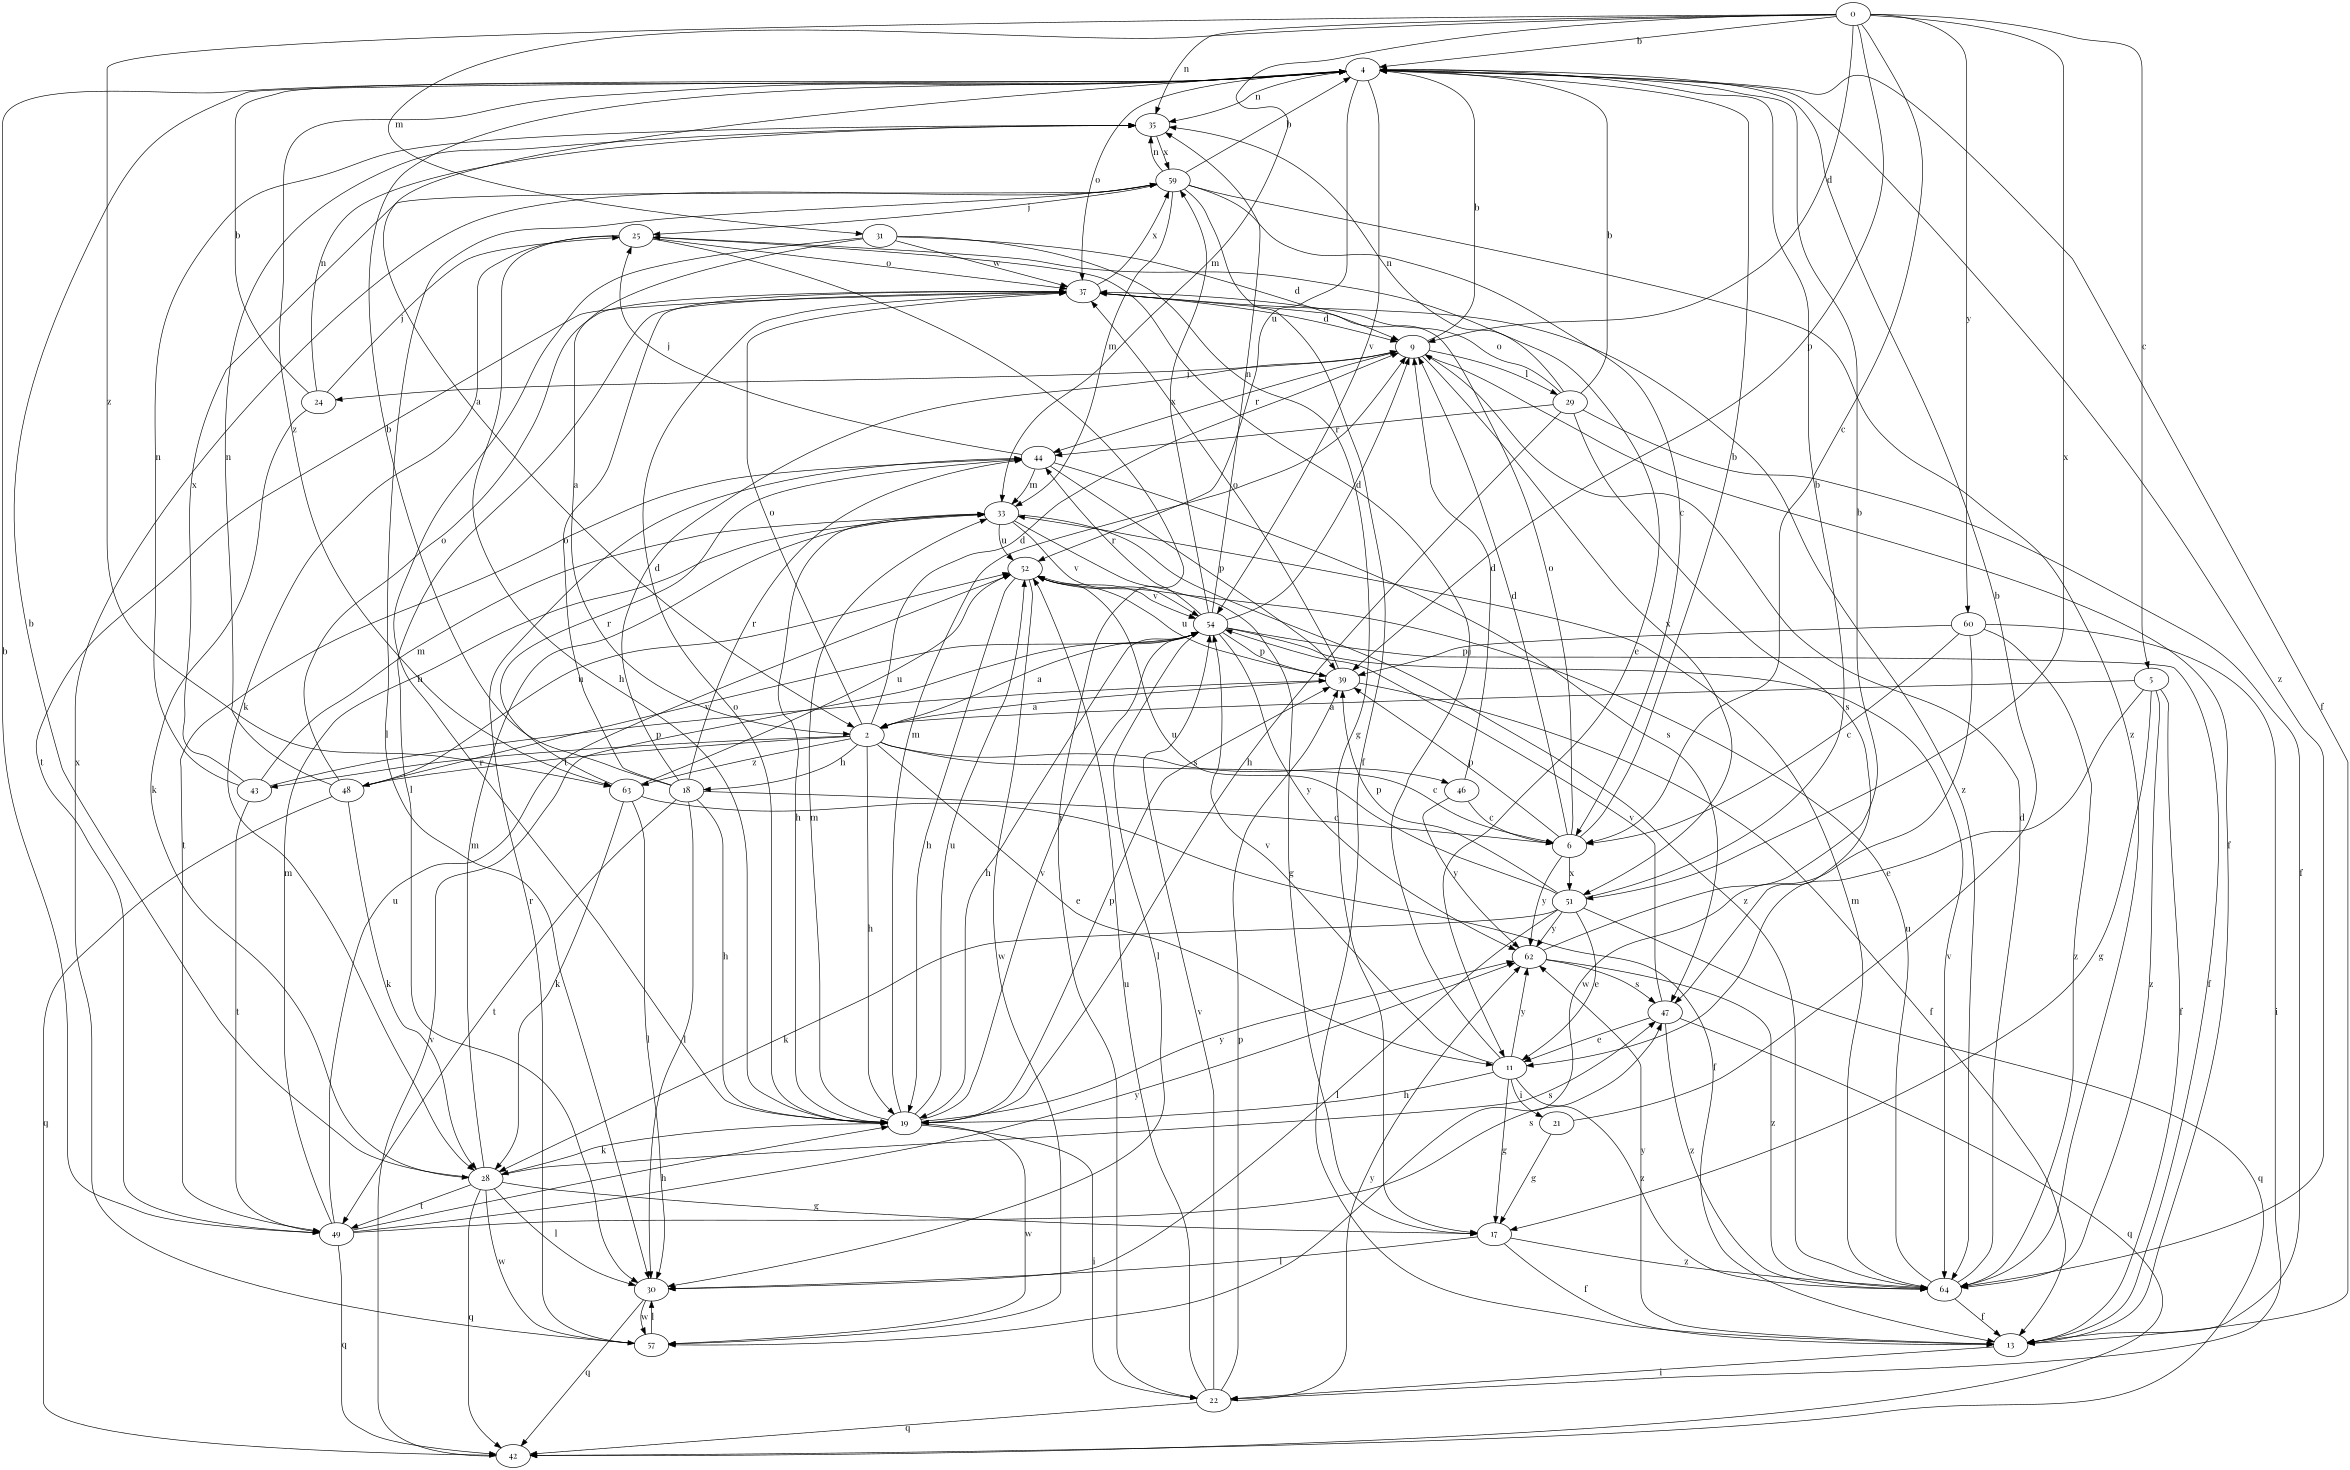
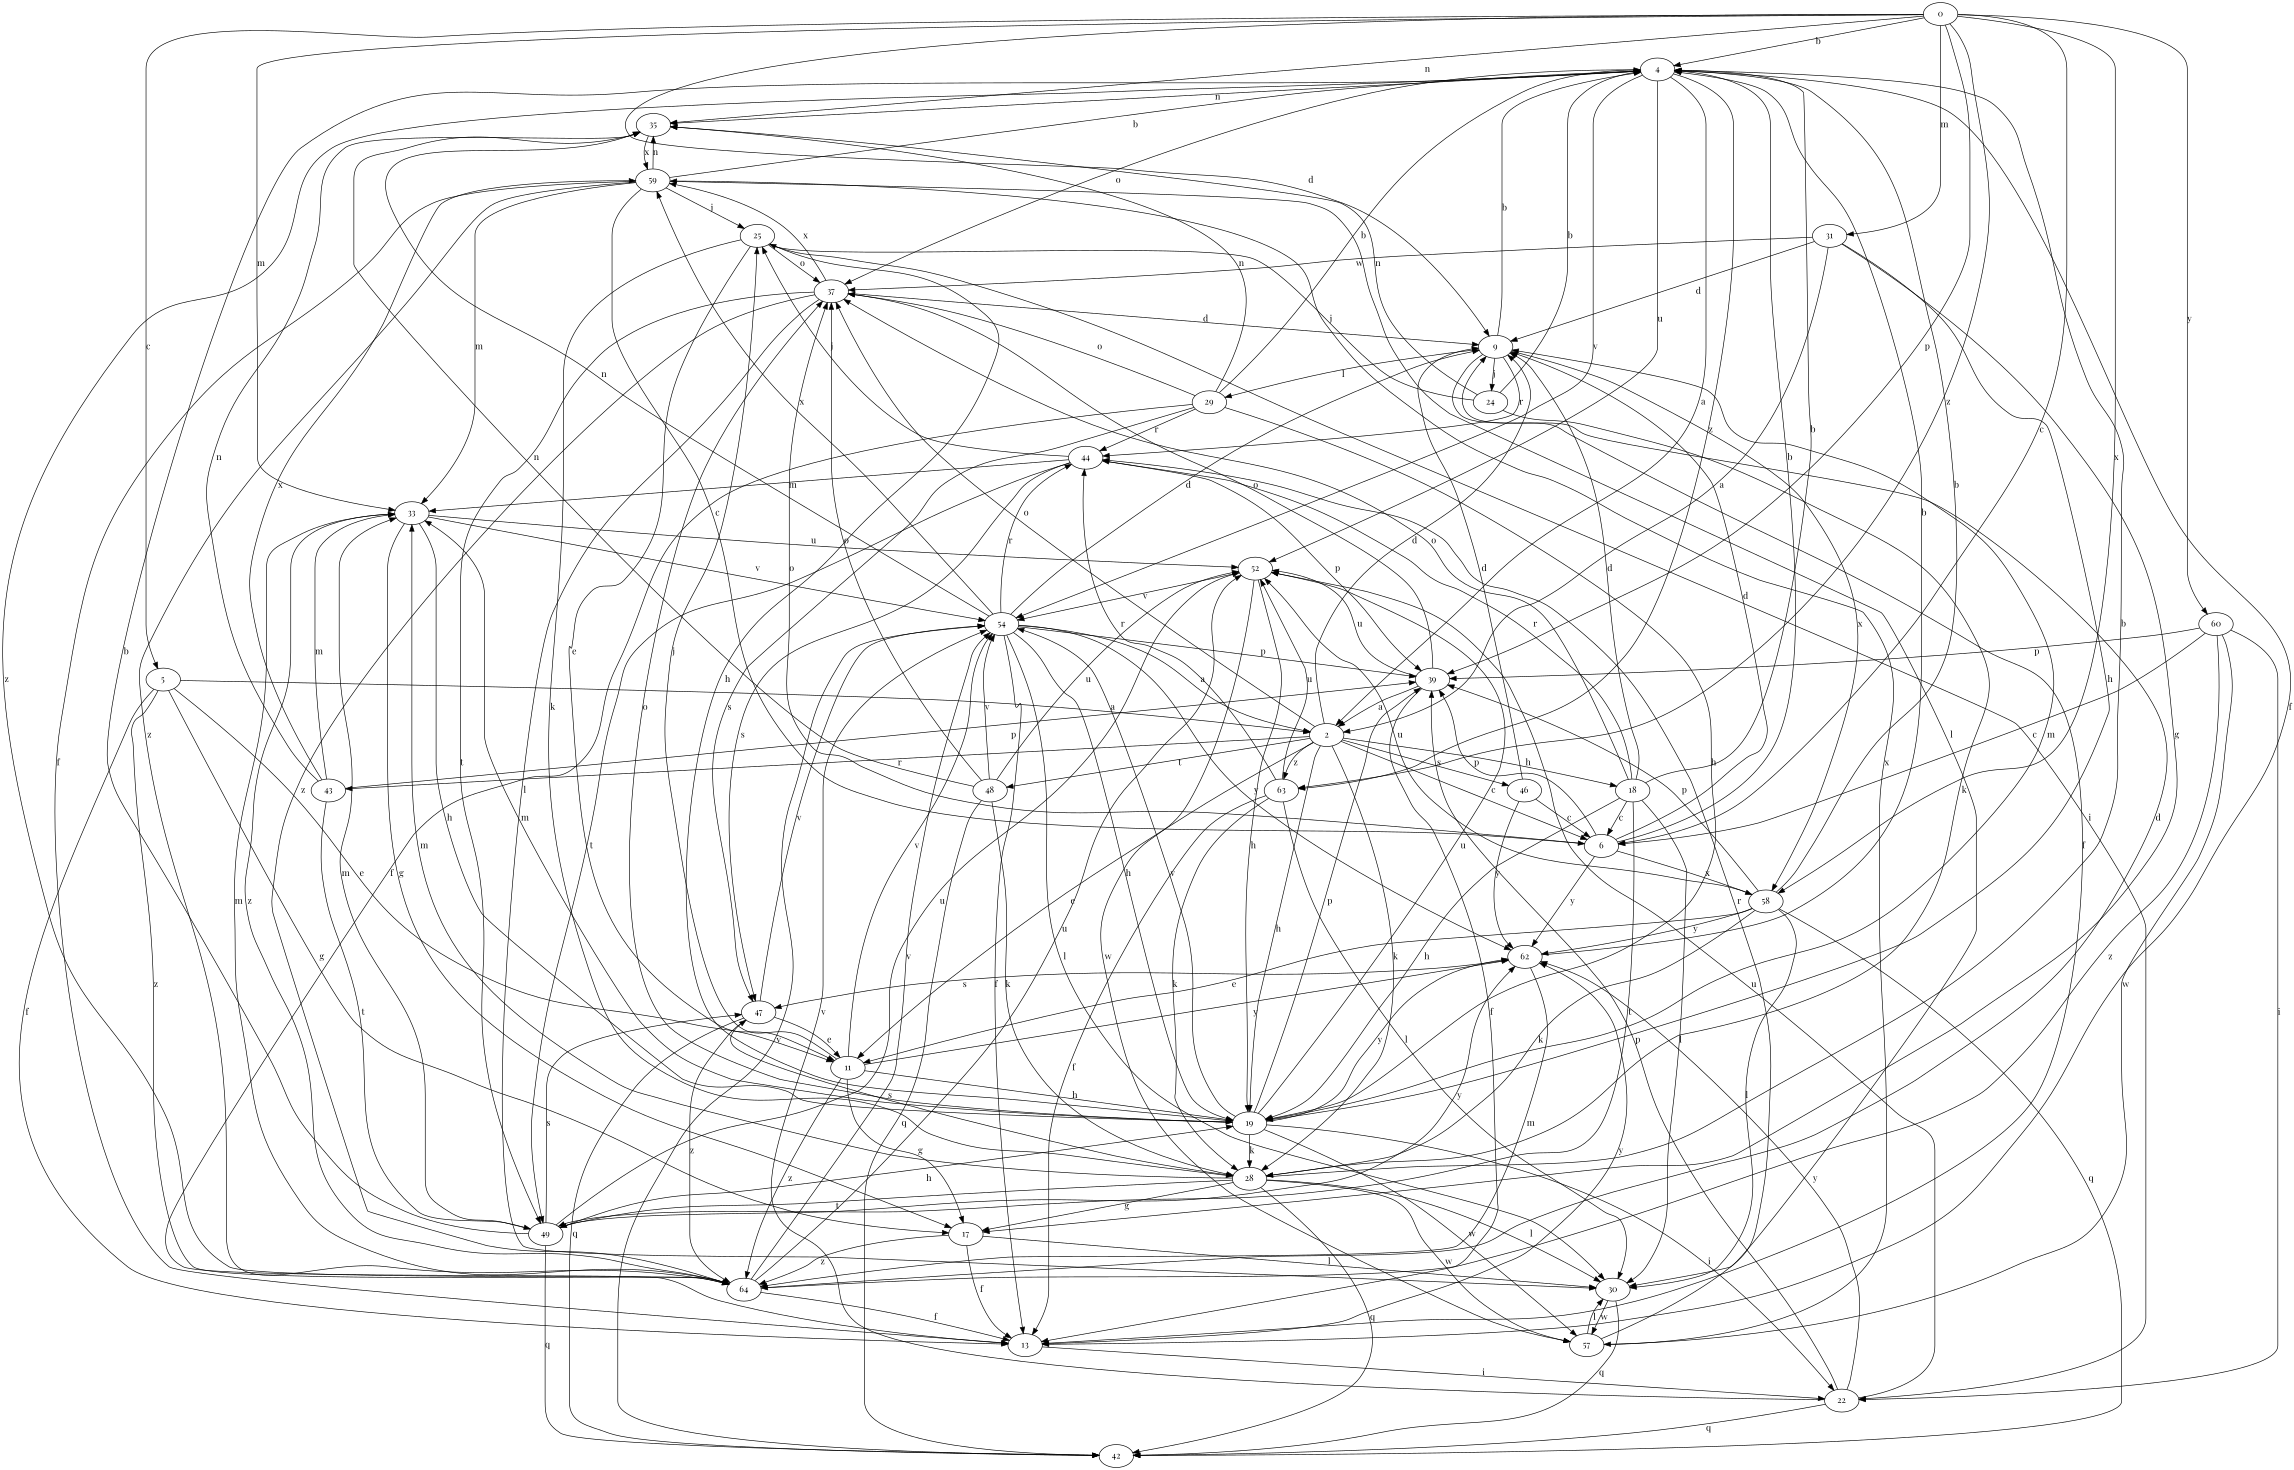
  strict digraph {
    fontname="Playfair Display"
    node [fontname="Playfair Display"]
    edge [fontname="Playfair Display"]
    0
    4
    5
    6
    9
    31
    33
    35
    39
-   58 [label=51]
+   58
    60
    63
    2
    37
    13
    52
    54
    64
    11
    17
    62
    24
    29
    44
    19
    59
    28
    30
    42
    22
    57
    18
    43
    46
    48
-   21
    25
    49
    47
    0 -> 4 [label=b]
    0 -> 5 [label=c]
    0 -> 6 [label=c]
    0 -> 9 [label=d]
    0 -> 31 [label=m]
    0 -> 33 [label=m]
    0 -> 35 [label=n]
    0 -> 39 [label=p]
    0 -> 58 [label=x]
    0 -> 60 [label=y]
    0 -> 63 [label=z]
    4 -> 35 [label=n]
    4 -> 63 [label=z]
    4 -> 2 [label=a]
    4 -> 37 [label=o]
    4 -> 13 [label=f]
    4 -> 52 [label=u]
    4 -> 54 [label=v]
    4 -> 64 [label=z]
    5 -> 2 [label=a]
    5 -> 13 [label=f]
    5 -> 64 [label=z]
    5 -> 11 [label=e]
    5 -> 17 [label=g]
    6 -> 4 [label=b]
    6 -> 9 [label=d]
    6 -> 39 [label=p]
    6 -> 58 [label=x]
    6 -> 37 [label=o]
    6 -> 62 [label=y]
    9 -> 4 [label=b]
    9 -> 58 [label=x]
    9 -> 13 [label=f]
    9 -> 24 [label=j]
    9 -> 29 [label=l]
    9 -> 44 [label=r]
    31 -> 9 [label=d]
    31 -> 2 [label=a]
    31 -> 37 [label=w]
    31 -> 17 [label=g]
    31 -> 19 [label=h]
    33 -> 52 [label=u]
    33 -> 54 [label=v]
    33 -> 64 [label=z]
    33 -> 17 [label=g]
    33 -> 19 [label=h]
    35 -> 59 [label=x]
    39 -> 2 [label=a]
    39 -> 37 [label=o]
    39 -> 13 [label=f]
    39 -> 52 [label=u]
    58 -> 4 [label=b]
    58 -> 39 [label=p]
    58 -> 52 [label=u]
    58 -> 11 [label=e]
    58 -> 62 [label=y]
    58 -> 28 [label=k]
    58 -> 30 [label=l]
    58 -> 42 [label=q]
    60 -> 6 [label=c]
    60 -> 39 [label=p]
    60 -> 64 [label=z]
    60 -> 22 [label=i]
    60 -> 57 [label=w]
    63 -> 13 [label=f]
    63 -> 52 [label=u]
    63 -> 44 [label=r]
    63 -> 28 [label=k]
    63 -> 30 [label=l]
    2 -> 6 [label=c]
    2 -> 9 [label=d]
    2 -> 63 [label=z]
    2 -> 37 [label=o]
    2 -> 11 [label=e]
    2 -> 19 [label=h]
+   2 -> 28 [label=k]
    2 -> 18 [label=h]
    2 -> 43 [label=r]
    2 -> 46 [label=s]
    2 -> 48 [label=t]
    37 -> 9 [label=d]
    37 -> 64 [label=z]
    37 -> 59 [label=x]
    37 -> 30 [label=l]
    37 -> 49 [label=t]
    13 -> 62 [label=y]
    13 -> 22 [label=i]
    52 -> 54 [label=v]
    52 -> 19 [label=h]
    52 -> 57 [label=w]
    54 -> 9 [label=d]
    54 -> 35 [label=n]
    54 -> 39 [label=p]
    54 -> 2 [label=a]
    54 -> 13 [label=f]
    54 -> 62 [label=y]
    54 -> 44 [label=r]
    54 -> 19 [label=h]
    54 -> 59 [label=x]
    54 -> 30 [label=l]
    64 -> 9 [label=d]
    64 -> 33 [label=m]
    64 -> 13 [label=f]
    64 -> 52 [label=u]
-   54 -> 64 [label=v]
+   64 -> 54 [label=v]
    11 -> 54 [label=v]
    11 -> 64 [label=z]
    11 -> 17 [label=g]
    11 -> 62 [label=y]
    11 -> 19 [label=h]
-   11 -> 21 [label=i]
    11 -> 25 [label=j]
    17 -> 13 [label=f]
    17 -> 64 [label=z]
    17 -> 30 [label=l]
    62 -> 4 [label=b]
-   62 -> 64 [label=z]
+   62 -> 64 [label=m]
    62 -> 47 [label=s]
    24 -> 4 [label=b]
    24 -> 35 [label=n]
    24 -> 28 [label=k]
    24 -> 25 [label=j]
    29 -> 4 [label=b]
    29 -> 35 [label=n]
    29 -> 37 [label=o]
    29 -> 13 [label=f]
    29 -> 44 [label=r]
    29 -> 19 [label=h]
    29 -> 47 [label=s]
    44 -> 33 [label=m]
    44 -> 39 [label=p]
    44 -> 25 [label=j]
    44 -> 49 [label=t]
    44 -> 47 [label=s]
    19 -> 9 [label=m]
    19 -> 33 [label=m]
    19 -> 39 [label=p]
    19 -> 37 [label=o]
    19 -> 52 [label=u]
    19 -> 54 [label=v]
    19 -> 62 [label=y]
    19 -> 28 [label=k]
    19 -> 22 [label=i]
    19 -> 57 [label=w]
    59 -> 4 [label=b]
    59 -> 6 [label=c]
    59 -> 33 [label=m]
    59 -> 35 [label=n]
    59 -> 13 [label=f]
    59 -> 64 [label=z]
    59 -> 30 [label=l]
    59 -> 25 [label=j]
    28 -> 4 [label=b]
    28 -> 33 [label=m]
    28 -> 17 [label=g]
    28 -> 30 [label=l]
    28 -> 42 [label=q]
    28 -> 57 [label=w]
    28 -> 49 [label=t]
    28 -> 47 [label=s]
    30 -> 42 [label=q]
    30 -> 57 [label=w]
    42 -> 54 [label=v]
    22 -> 39 [label=p]
    22 -> 52 [label=u]
    22 -> 54 [label=v]
    22 -> 62 [label=y]
    22 -> 42 [label=q]
    57 -> 44 [label=r]
    57 -> 59 [label=x]
    57 -> 30 [label=l]
    18 -> 4 [label=b]
    18 -> 6 [label=c]
    18 -> 9 [label=d]
    18 -> 37 [label=o]
    18 -> 44 [label=r]
    18 -> 19 [label=h]
    18 -> 30 [label=l]
    18 -> 49 [label=t]
    43 -> 33 [label=m]
    43 -> 35 [label=n]
    43 -> 39 [label=p]
    43 -> 59 [label=x]
    43 -> 49 [label=t]
    46 -> 6 [label=c]
    46 -> 9 [label=d]
    46 -> 62 [label=y]
    48 -> 35 [label=n]
    48 -> 37 [label=o]
    48 -> 52 [label=u]
    48 -> 54 [label=v]
    48 -> 28 [label=k]
    48 -> 42 [label=q]
-   21 -> 4 [label=b]
-   21 -> 17 [label=g]
    25 -> 37 [label=o]
    25 -> 11 [label=e]
    25 -> 19 [label=h]
    25 -> 28 [label=k]
    25 -> 22 [label=i]
    49 -> 4 [label=b]
    49 -> 33 [label=m]
    49 -> 52 [label=u]
    49 -> 62 [label=y]
    49 -> 19 [label=h]
    49 -> 42 [label=q]
    49 -> 47 [label=s]
    47 -> 54 [label=v]
    47 -> 64 [label=z]
    47 -> 11 [label=e]
    47 -> 42 [label=q]
  }
